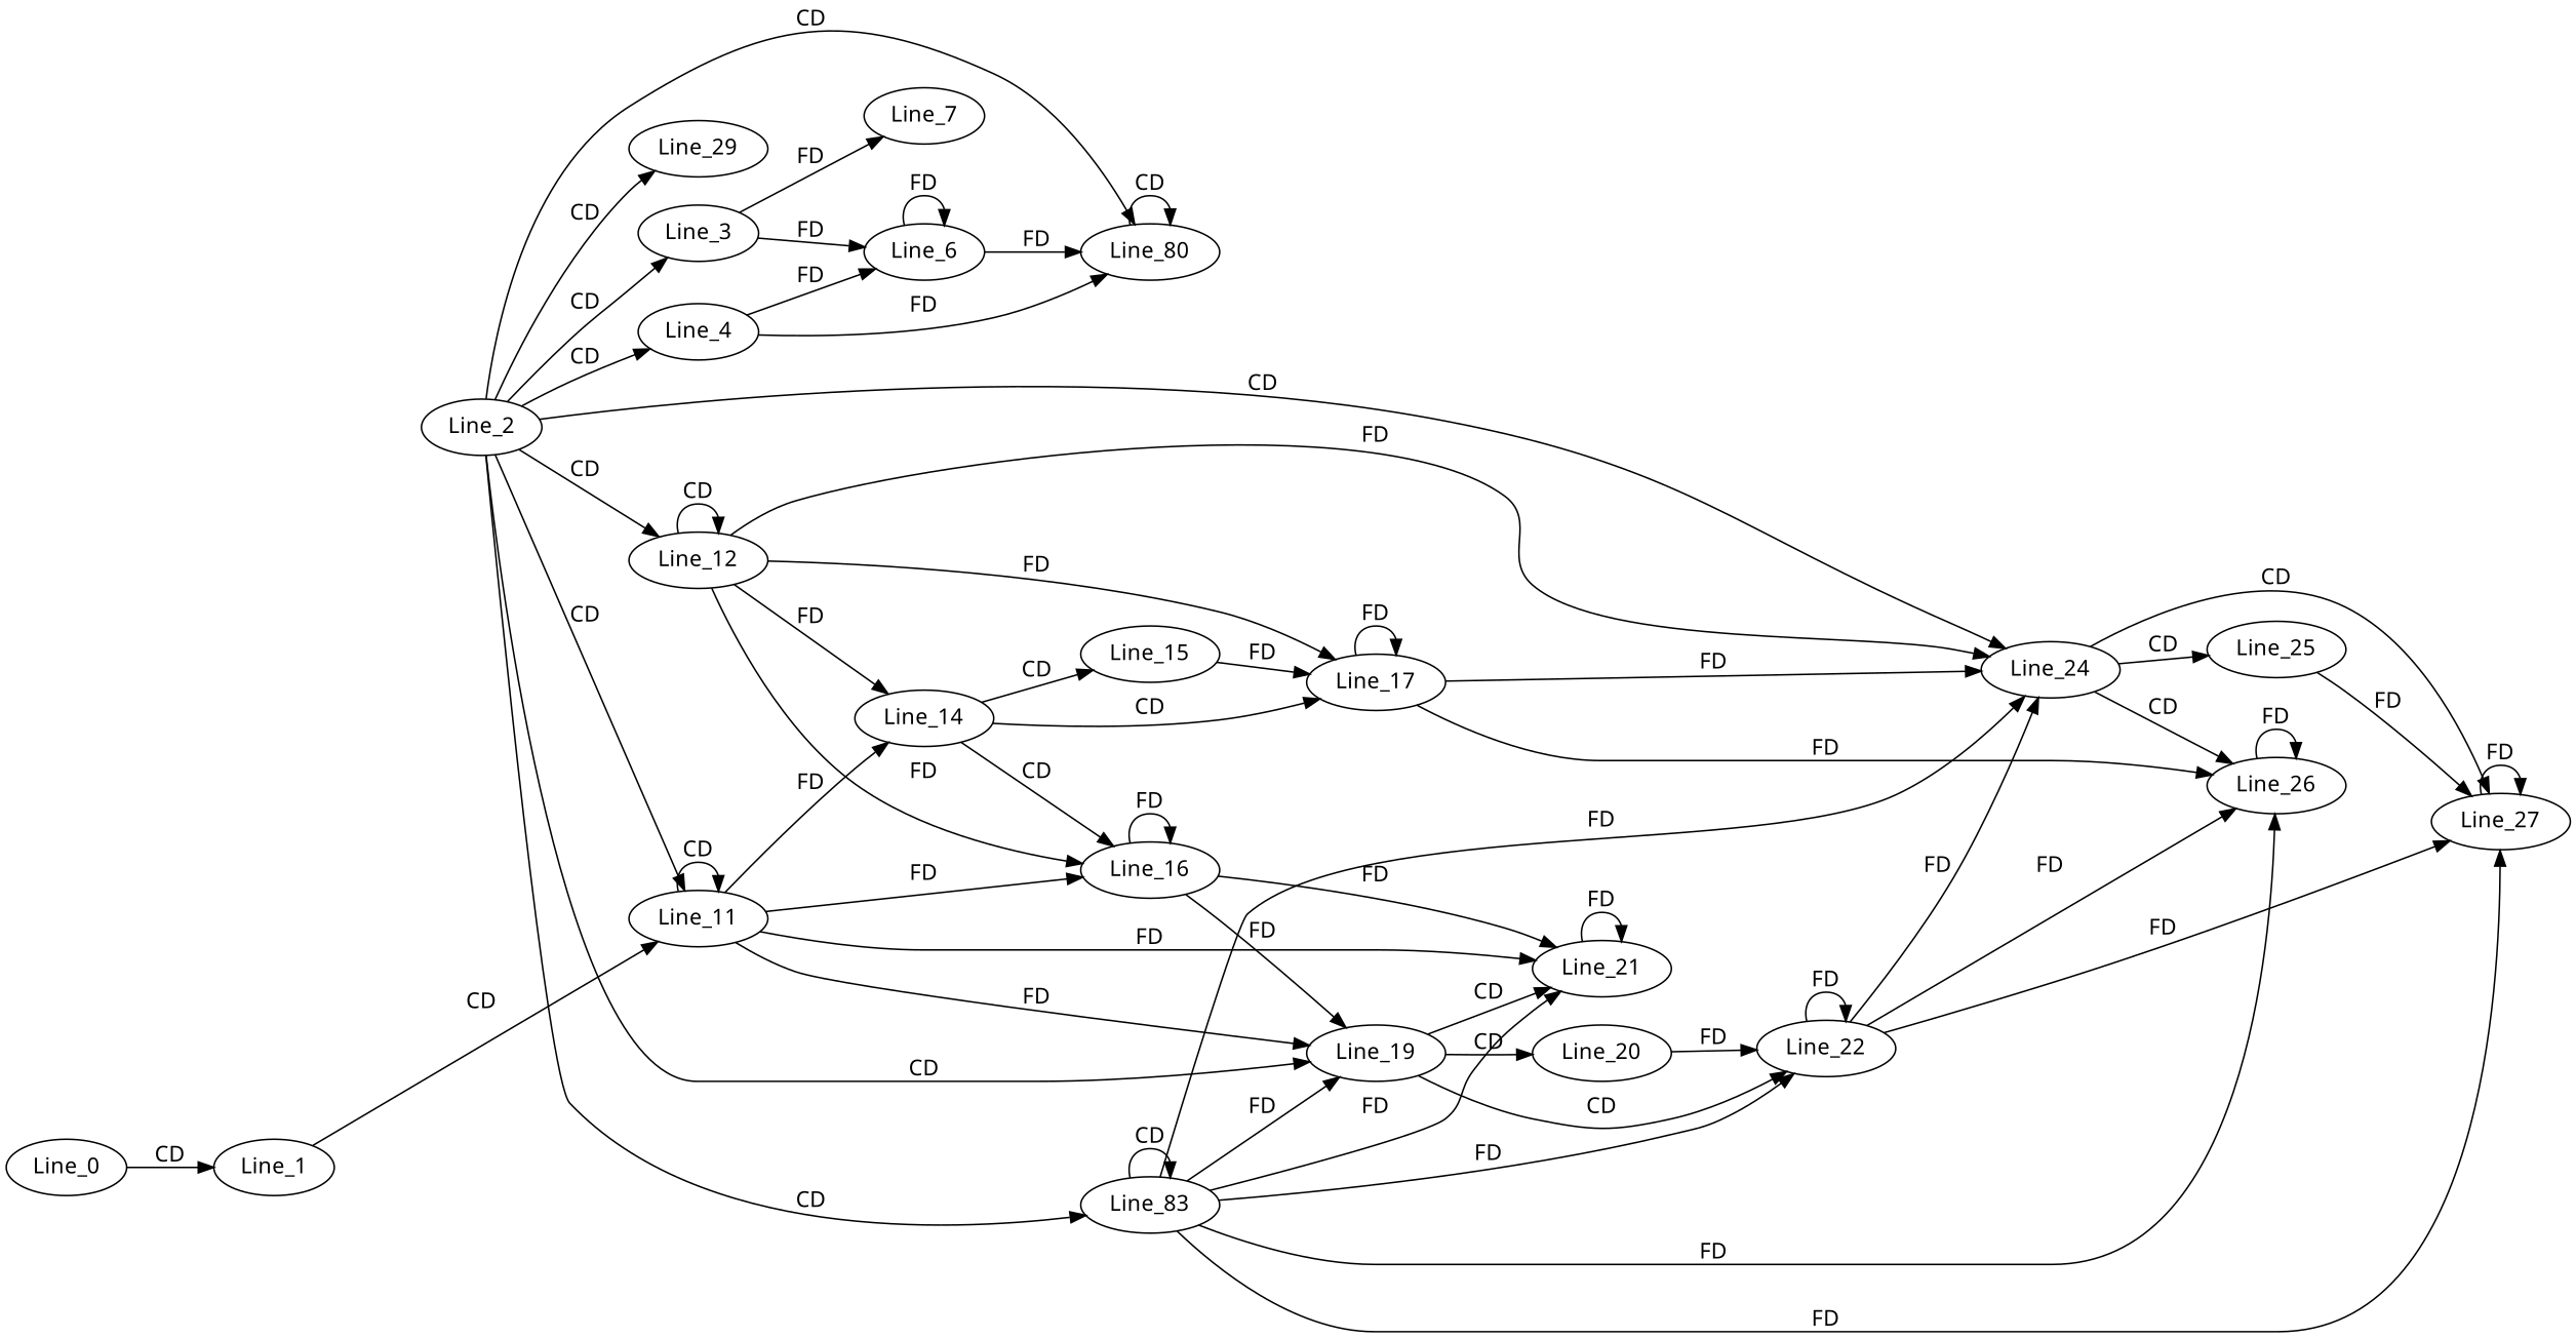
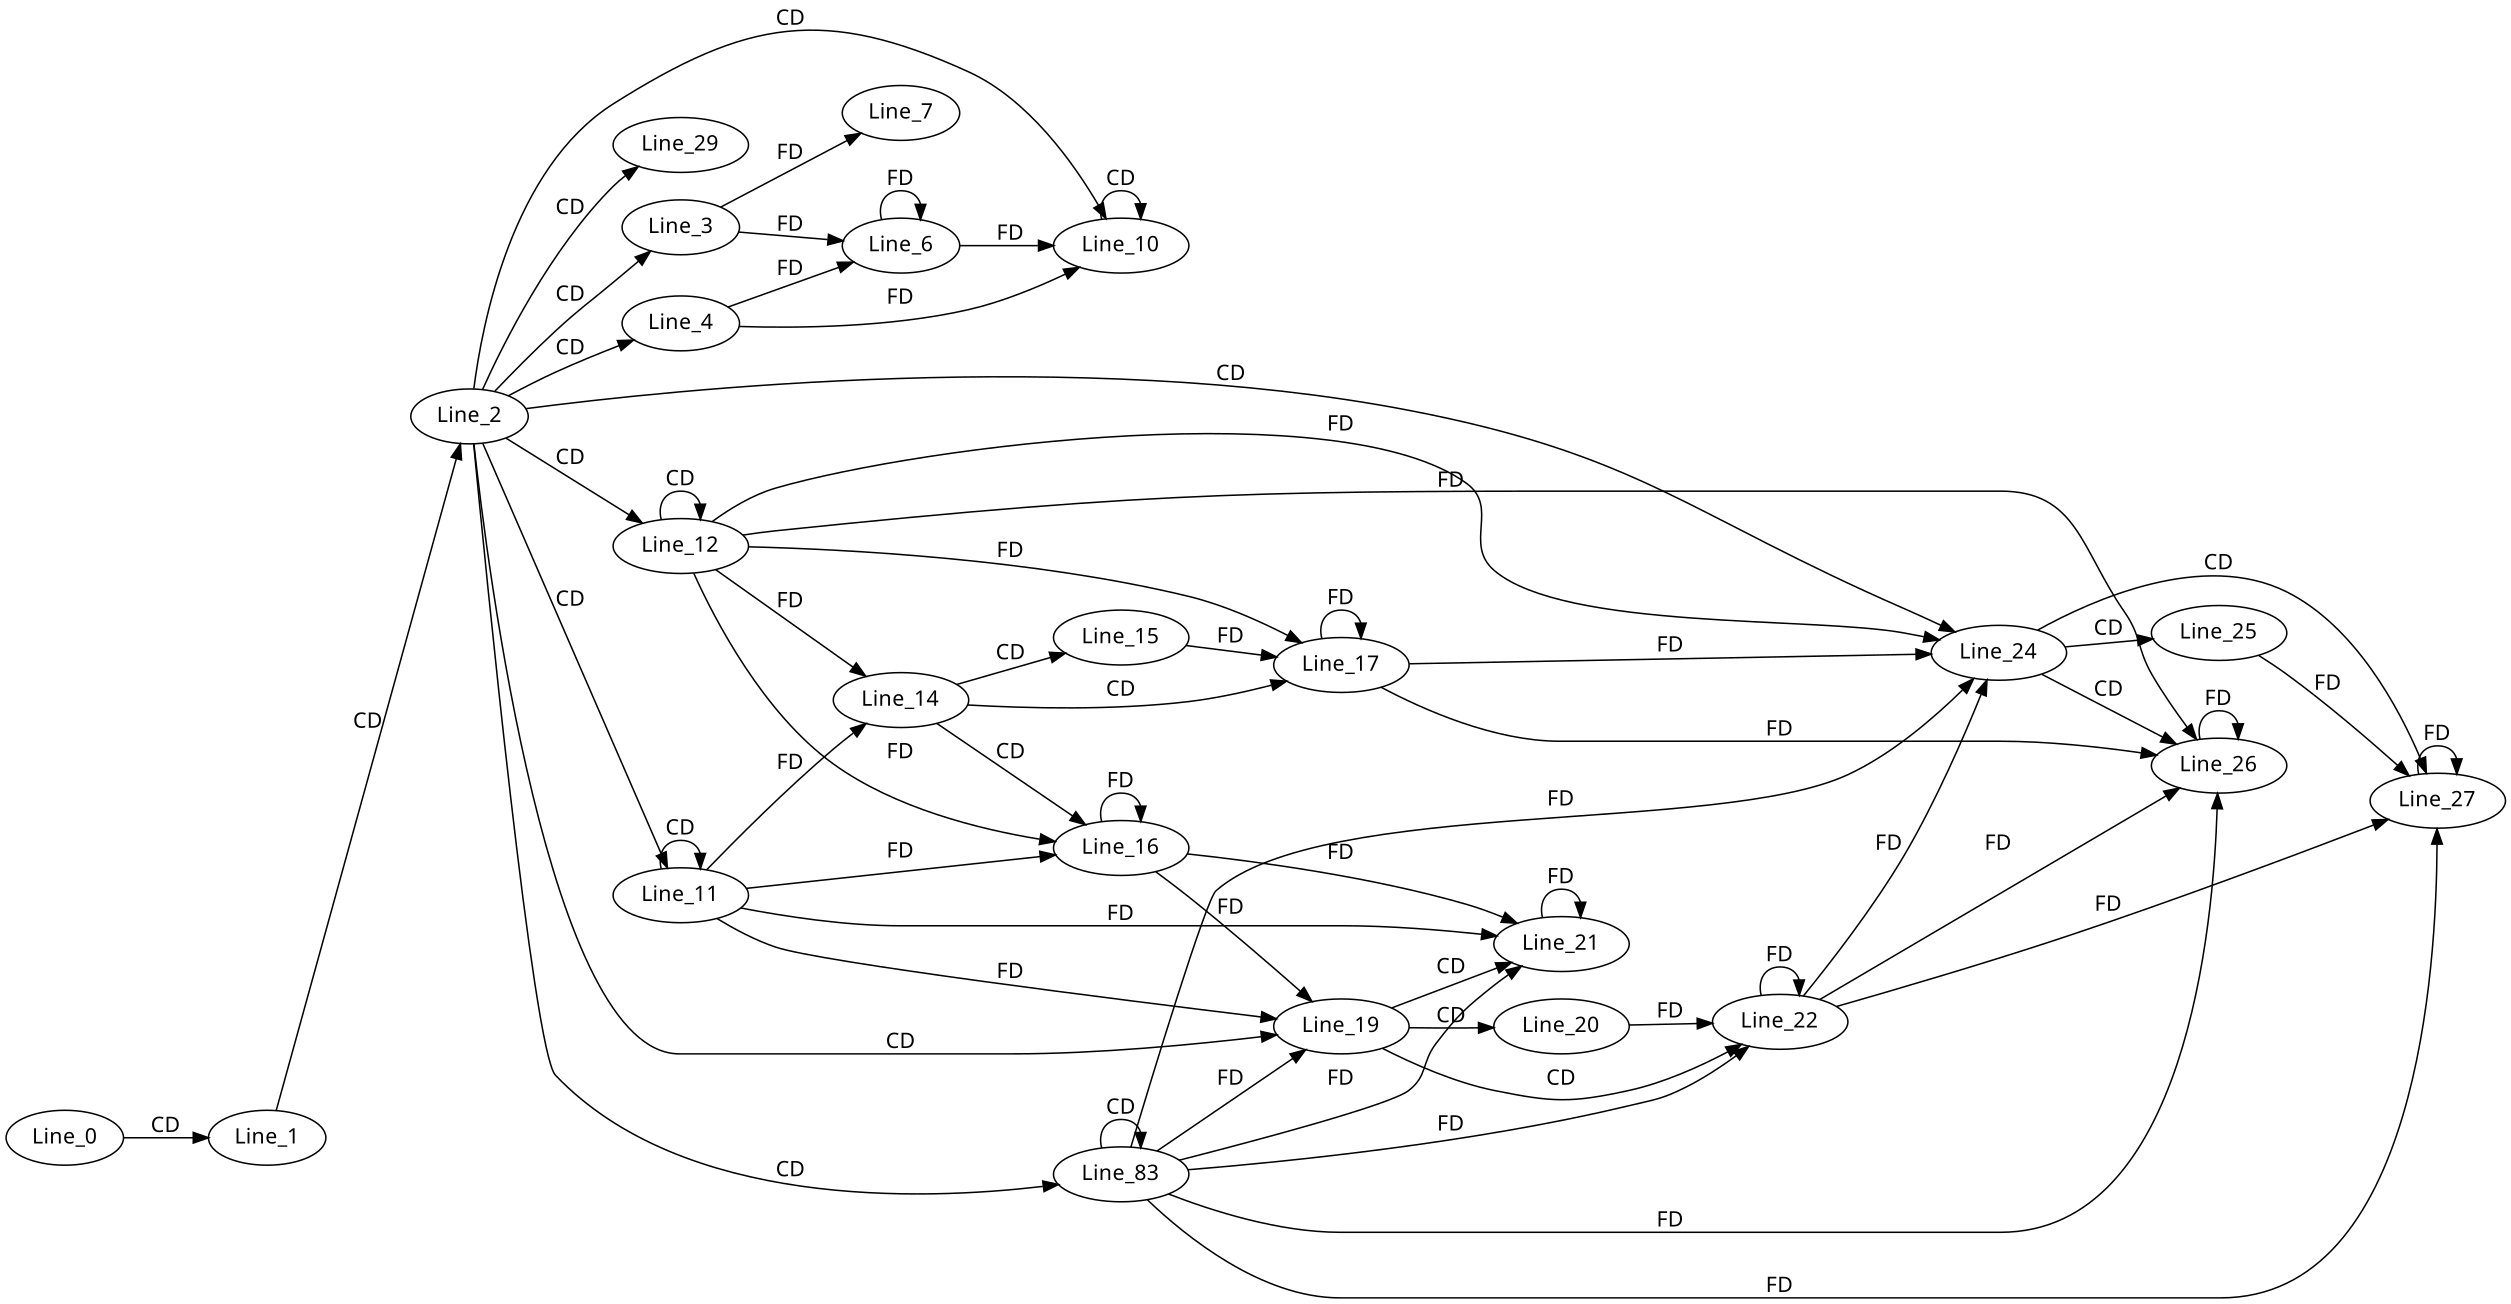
  digraph {
    fontname="Noto Sans"
    rankdir=LR
    node [fontname="Noto Sans"]
    edge [fontname="Noto Sans"]
    Line_0
    Line_1
    Line_2
    Line_3
    Line_4
-   Line_10 [label=Line_80]
+   Line_10
    Line_11
    Line_12
    n9 [label=Line_83]
    Line_19
    Line_24
    Line_29
    Line_6
    Line_7
    Line_14
    Line_16
    Line_21
    Line_17
    Line_26
    Line_22
    Line_27
    Line_15
    Line_20
    Line_25
    Line_0 -> Line_1 [label=CD]
-   Line_1 -> Line_11 [label=CD]
+   Line_1 -> Line_2 [label=CD]
    Line_2 -> Line_3 [label=CD]
    Line_2 -> Line_4 [label=CD]
    Line_2 -> Line_10 [label=CD]
    Line_2 -> Line_11 [label=CD]
    Line_2 -> Line_12 [label=CD]
    Line_2 -> n9 [label=CD]
    Line_2 -> Line_19 [label=CD]
    Line_2 -> Line_24 [label=CD]
    Line_2 -> Line_29 [label=CD]
    Line_3 -> Line_6 [label=FD]
    Line_3 -> Line_7 [label=FD]
    Line_4 -> Line_10 [label=FD]
    Line_4 -> Line_6 [label=FD]
    Line_10 -> Line_10 [label=CD]
    Line_11 -> Line_11 [label=CD]
    Line_11 -> Line_19 [label=FD]
    Line_11 -> Line_14 [label=FD]
    Line_11 -> Line_16 [label=FD]
    Line_11 -> Line_21 [label=FD]
    Line_12 -> Line_12 [label=CD]
    Line_12 -> Line_24 [label=FD]
    Line_12 -> Line_14 [label=FD]
    Line_12 -> Line_16 [label=FD]
    Line_12 -> Line_17 [label=FD]
+   Line_12 -> Line_26 [label=FD]
    n9 -> n9 [label=CD]
    n9 -> Line_19 [label=FD]
    n9 -> Line_24 [label=FD]
    n9 -> Line_21 [label=FD]
    n9 -> Line_26 [label=FD]
    n9 -> Line_22 [label=FD]
    n9 -> Line_27 [label=FD]
    Line_19 -> Line_21 [label=CD]
    Line_19 -> Line_22 [label=CD]
    Line_19 -> Line_20 [label=CD]
    Line_24 -> Line_26 [label=CD]
    Line_24 -> Line_27 [label=CD]
    Line_24 -> Line_25 [label=CD]
    Line_6 -> Line_10 [label=FD]
    Line_6 -> Line_6 [label=FD]
    Line_14 -> Line_16 [label=CD]
    Line_14 -> Line_17 [label=CD]
    Line_14 -> Line_15 [label=CD]
    Line_16 -> Line_19 [label=FD]
    Line_16 -> Line_16 [label=FD]
    Line_16 -> Line_21 [label=FD]
    Line_21 -> Line_21 [label=FD]
    Line_17 -> Line_24 [label=FD]
    Line_17 -> Line_17 [label=FD]
    Line_17 -> Line_26 [label=FD]
    Line_26 -> Line_26 [label=FD]
    Line_22 -> Line_24 [label=FD]
    Line_22 -> Line_26 [label=FD]
    Line_22 -> Line_22 [label=FD]
    Line_22 -> Line_27 [label=FD]
    Line_27 -> Line_27 [label=FD]
    Line_15 -> Line_17 [label=FD]
    Line_20 -> Line_22 [label=FD]
    Line_25 -> Line_27 [label=FD]
  }
